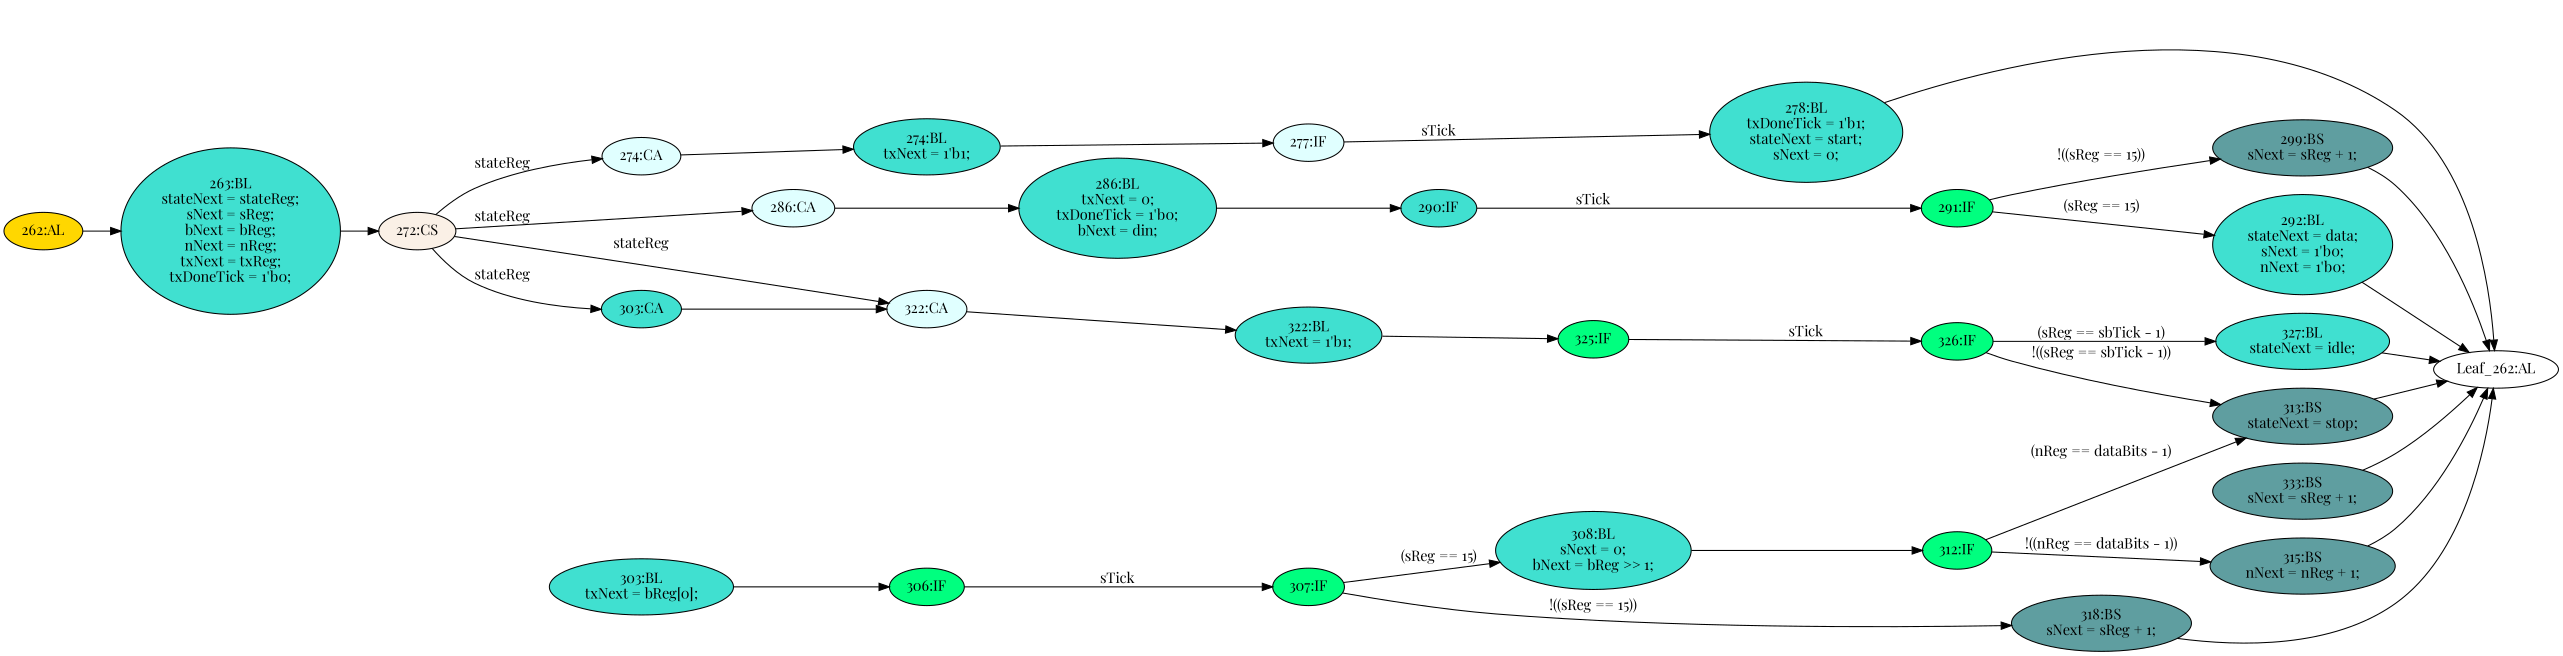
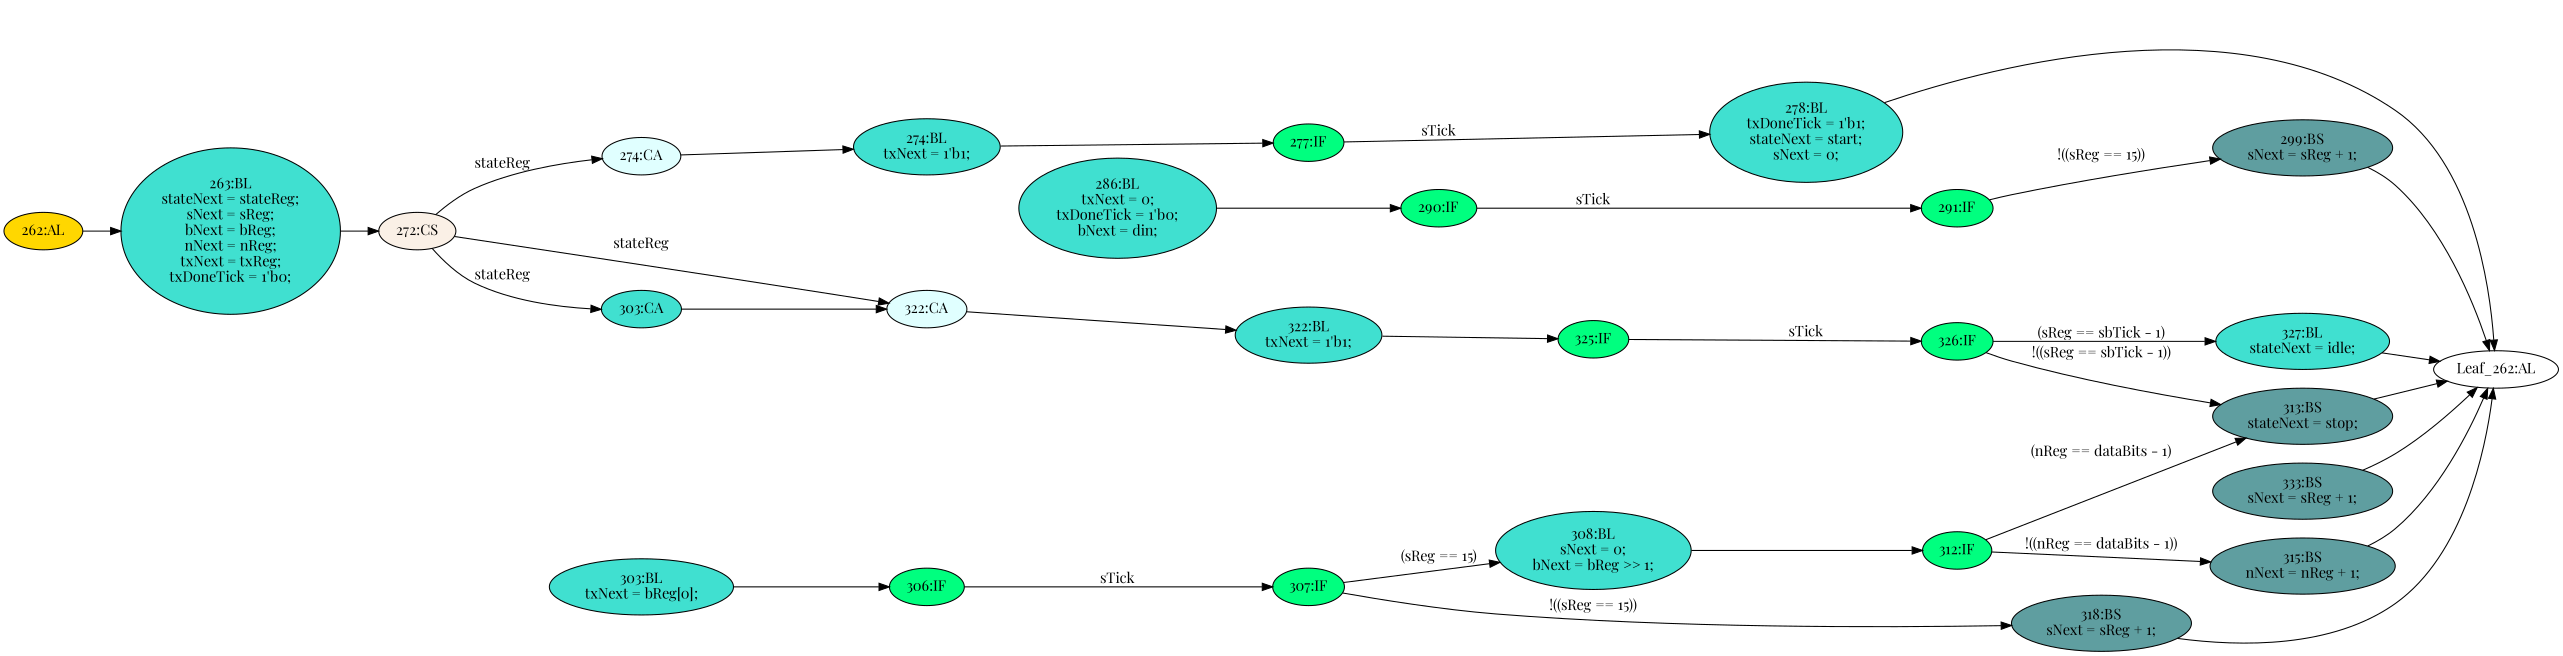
  strict digraph {
    fontname="Playfair Display"
    rankdir=LR
    node [fillcolor=turquoise fontname="Playfair Display" statements="[]" style=filled typ=Block]
    edge [cond="[]" fontname="Playfair Display" lineno=None]
    n1 [ast="<pyverilog.vparser.ast.Block object at 0x7fc3769afc50>" label="278:BL\ntxDoneTick = 1'b1;\nstateNext = start;\nsNext = 0;" statements="[<pyverilog.vparser.ast.BlockingSubstitution object at 0x7fc3769af750>, <pyverilog.vparser.ast.BlockingSubstitution object at 0x7fc3769af9d0>, <pyverilog.vparser.ast.BlockingSubstitution object at 0x7fc3769afb10>]"]
    n2 [def_var="['txDoneTick', 'txNext', 'stateNext', 'nNext', 'sNext', 'bNext']" label="Leaf_262:AL" fillcolor="" statements="" style="" typ=""]
    n3 [ast="<pyverilog.vparser.ast.BlockingSubstitution object at 0x7fc3775ddad0>" fillcolor=cadetblue label="299:BS\nsNext = sReg + 1;" statements="[<pyverilog.vparser.ast.BlockingSubstitution object at 0x7fc3775ddad0>]" typ=BlockingSubstitution]
    n4 [ast="<pyverilog.vparser.ast.Block object at 0x7fc3769aff90>" label="322:BL\ntxNext = 1'b1;" statements="[<pyverilog.vparser.ast.BlockingSubstitution object at 0x7fc3769afe50>]"]
    n5 [ast="<pyverilog.vparser.ast.IfStatement object at 0x7fc3769affd0>" fillcolor=springgreen label="325:IF" typ=IfStatement]
    n6 [ast="<pyverilog.vparser.ast.IfStatement object at 0x7fc3769ce0d0>" fillcolor=springgreen label="326:IF" typ=IfStatement]
    n7 [ast="<pyverilog.vparser.ast.BlockingSubstitution object at 0x7fc3769ce990>" fillcolor=cadetblue label="313:BS\nstateNext = stop;" statements="[<pyverilog.vparser.ast.BlockingSubstitution object at 0x7fc3769ce990>]" typ=BlockingSubstitution]
    n8 [ast="<pyverilog.vparser.ast.Block object at 0x7fc3769ce2d0>" label="327:BL\nstateNext = idle;" statements="[<pyverilog.vparser.ast.BlockingSubstitution object at 0x7fc3769ce310>]"]
    n9 [ast="<pyverilog.vparser.ast.BlockingSubstitution object at 0x7fc3769ce5d0>" fillcolor=cadetblue label="318:BS\nsNext = sReg + 1;" statements="[<pyverilog.vparser.ast.BlockingSubstitution object at 0x7fc3769ce5d0>]" typ=BlockingSubstitution]
    n10 [ast="<pyverilog.vparser.ast.Case object at 0x7fc3769cec10>" label="303:CA" typ=Case]
    n11 [ast="<pyverilog.vparser.ast.Case object at 0x7fc3769cc8d0>" fillcolor=lightcyan label="322:CA" typ=Case]
    n12 [ast="<pyverilog.vparser.ast.Block object at 0x7fc3769cec90>" label="303:BL\ntxNext = bReg[0];" statements="[<pyverilog.vparser.ast.BlockingSubstitution object at 0x7fc3769cecd0>]"]
    n13 [ast="<pyverilog.vparser.ast.IfStatement object at 0x7fc3769cee90>" fillcolor=springgreen label="306:IF" typ=IfStatement]
    n14 [ast="<pyverilog.vparser.ast.IfStatement object at 0x7fc3769ceed0>" fillcolor=springgreen label="307:IF" typ=IfStatement]
    n15 [ast="<pyverilog.vparser.ast.BlockingSubstitution object at 0x7fc3769ce110>" fillcolor=cadetblue label="333:BS\nsNext = sReg + 1;" statements="[<pyverilog.vparser.ast.BlockingSubstitution object at 0x7fc3769ce110>]" typ=BlockingSubstitution]
    n16 [ast="<pyverilog.vparser.ast.Block object at 0x7fc3769aca90>" label="263:BL\nstateNext = stateReg;\nsNext = sReg;\nbNext = bReg;\nnNext = nReg;\ntxNext = txReg;\ntxDoneTick = 1'b0;" statements="[<pyverilog.vparser.ast.BlockingSubstitution object at 0x7fc3769ac310>, <pyverilog.vparser.ast.BlockingSubstitution object at 0x7fc3769ac450>, <pyverilog.vparser.ast.BlockingSubstitution object at 0x7fc3769ac590>, <pyverilog.vparser.ast.BlockingSubstitution object at 0x7fc3769ac6d0>, <pyverilog.vparser.ast.BlockingSubstitution object at 0x7fc3769ac810>, <pyverilog.vparser.ast.BlockingSubstitution object at 0x7fc3769ac950>]"]
    n17 [ast="<pyverilog.vparser.ast.CaseStatement object at 0x7fc3769acad0>" fillcolor=linen label="272:CS" typ=CaseStatement]
-   n18 [ast="<pyverilog.vparser.ast.Case object at 0x7fc3769ace50>" fillcolor=lightcyan label="286:CA" typ=Case]
    n19 [ast="<pyverilog.vparser.ast.Case object at 0x7fc3769acb90>" fillcolor=lightcyan label="274:CA" typ=Case]
    n20 [ast="<pyverilog.vparser.ast.Block object at 0x7fc3769aced0>" label="286:BL\ntxNext = 0;\ntxDoneTick = 1'b0;\nbNext = din;" statements="[<pyverilog.vparser.ast.BlockingSubstitution object at 0x7fc3769acf10>, <pyverilog.vparser.ast.BlockingSubstitution object at 0x7fc3769cc0d0>, <pyverilog.vparser.ast.BlockingSubstitution object at 0x7fc3769cc210>]"]
    n21 [ast="<pyverilog.vparser.ast.Block object at 0x7fc3769acc10>" label="274:BL\ntxNext = 1'b1;" statements="[<pyverilog.vparser.ast.BlockingSubstitution object at 0x7fc3769acc50>]"]
-   n22 [ast="<pyverilog.vparser.ast.IfStatement object at 0x7fc3769acdd0>" fillcolor=lightcyan label="277:IF" typ=IfStatement]
-   n23 [ast="<pyverilog.vparser.ast.IfStatement object at 0x7fc3769cc350>" label="290:IF" typ=IfStatement]
+   n22 [ast="<pyverilog.vparser.ast.IfStatement object at 0x7fc3769acdd0>" fillcolor=springgreen label="277:IF" typ=IfStatement]
+   n23 [ast="<pyverilog.vparser.ast.IfStatement object at 0x7fc3769cc350>" fillcolor=springgreen label="290:IF" typ=IfStatement]
    n24 [ast="<pyverilog.vparser.ast.IfStatement object at 0x7fc3769cc390>" fillcolor=springgreen label="291:IF" typ=IfStatement]
-   n25 [ast="<pyverilog.vparser.ast.Block object at 0x7fc3769cc3d0>" label="292:BL\nstateNext = data;\nsNext = 1'b0;\nnNext = 1'b0;" statements="[<pyverilog.vparser.ast.BlockingSubstitution object at 0x7fc3769cc410>, <pyverilog.vparser.ast.BlockingSubstitution object at 0x7fc3769cc550>, <pyverilog.vparser.ast.BlockingSubstitution object at 0x7fc3769cc690>]"]
    n26 [ast="<pyverilog.vparser.ast.Block object at 0x7fc3769cef10>" label="308:BL\nsNext = 0;\nbNext = bReg >> 1;" statements="[<pyverilog.vparser.ast.BlockingSubstitution object at 0x7fc3769cef50>, <pyverilog.vparser.ast.BlockingSubstitution object at 0x7fc3769ac0d0>]"]
    n27 [ast="<pyverilog.vparser.ast.IfStatement object at 0x7fc3769ce790>" fillcolor=springgreen label="312:IF" typ=IfStatement]
    n28 [ast="<pyverilog.vparser.ast.BlockingSubstitution object at 0x7fc3769ce7d0>" fillcolor=cadetblue label="315:BS\nnNext = nReg + 1;" statements="[<pyverilog.vparser.ast.BlockingSubstitution object at 0x7fc3769ce7d0>]" typ=BlockingSubstitution]
    n29 [ast="<pyverilog.vparser.ast.Always object at 0x7fc3769cc9d0>" clk_sens=False fillcolor=gold label="262:AL" sens="['din', 'nReg', 'bReg', 'stop', 'sReg', 'start', 'idle', 'stateReg', 'data', 'txReg']" typ=Always use_var="['din', 'nReg', 'txStart', 'dataBits', 'sbTick', 'stop', 'stateReg', 'start', 'idle', 'sTick', 'sReg', 'data', 'bReg', 'txReg']"]
    n1 -> n2
    n3 -> n2
    n4 -> n5
    n5 -> n6 [cond="['sTick']" label=sTick lineno=325]
    n6 -> n7 [cond="['sReg', 'sbTick']" label="!((sReg == sbTick - 1))" lineno=326]
    n6 -> n8 [cond="['sReg', 'sbTick']" label="(sReg == sbTick - 1)" lineno=326]
    n7 -> n2
    n8 -> n2
    n9 -> n2
    n10 -> n11
    n11 -> n4
    n12 -> n13
    n13 -> n14 [cond="['sTick']" label=sTick lineno=306]
    n14 -> n9 [cond="['sReg']" label="!((sReg == 15))" lineno=307]
    n14 -> n26 [cond="['sReg']" label="(sReg == 15)" lineno=307]
    n15 -> n2
    n16 -> n17
    n17 -> n10 [cond="['stateReg']" label=stateReg lineno=272]
    n17 -> n11 [cond="['stateReg']" label=stateReg lineno=272]
-   n17 -> n18 [cond="['stateReg']" label=stateReg lineno=272]
    n17 -> n19 [cond="['stateReg']" label=stateReg lineno=272]
-   n18 -> n20
    n19 -> n21
    n20 -> n23
    n21 -> n22
    n22 -> n1 [cond="['txStart']" label=sTick lineno=277]
    n23 -> n24 [cond="['sTick']" label=sTick lineno=290]
    n24 -> n3 [cond="['sReg']" label="!((sReg == 15))" lineno=291]
-   n24 -> n25 [cond="['sReg']" label="(sReg == 15)" lineno=291]
-   n25 -> n2
    n26 -> n27
    n27 -> n7 [cond="['nReg', 'dataBits']" label="(nReg == dataBits - 1)" lineno=312]
    n27 -> n28 [cond="['nReg', 'dataBits']" label="!((nReg == dataBits - 1))" lineno=312]
    n28 -> n2
    n29 -> n16
  }
